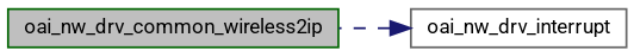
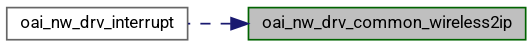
  digraph {
    rankdir=RL
    fontname=Roboto
    node [fontname=Roboto fontsize=10 shape=record style=filled]
    n1 [color=darkgreen fillcolor=grey75 fontcolor=black height=0.2 label=oai_nw_drv_common_wireless2ip width=0.4]
    n2 [color=gray40 fillcolor=white height=0.2 label=oai_nw_drv_interrupt width=0.4]
-   n2 -> n1 [color=midnightblue dir=back fontname=Roboto fontsize=10 labelfontname=Helvetica labelfontsize=10 style=dashed]
+   n1 -> n2 [color=midnightblue dir=back fontname=Roboto fontsize=10 labelfontname=Helvetica labelfontsize=10 style=dashed]
  }
